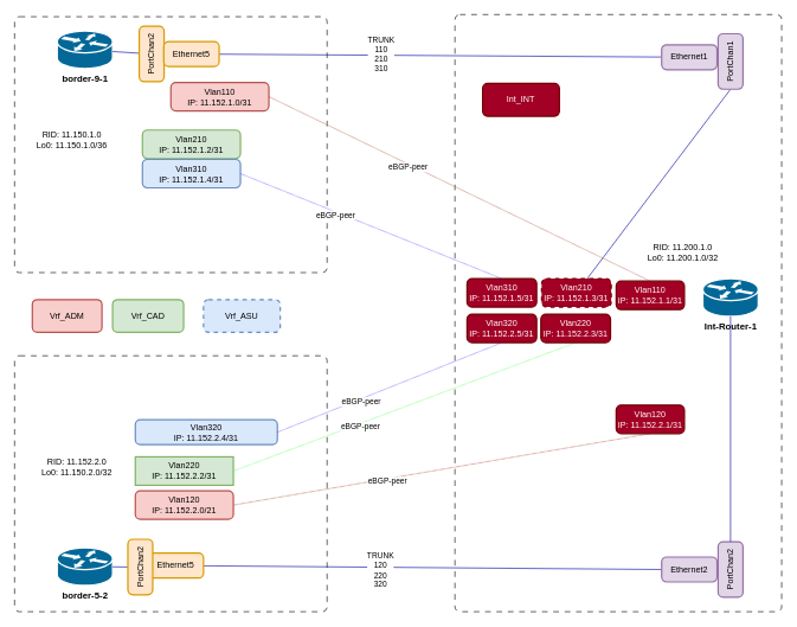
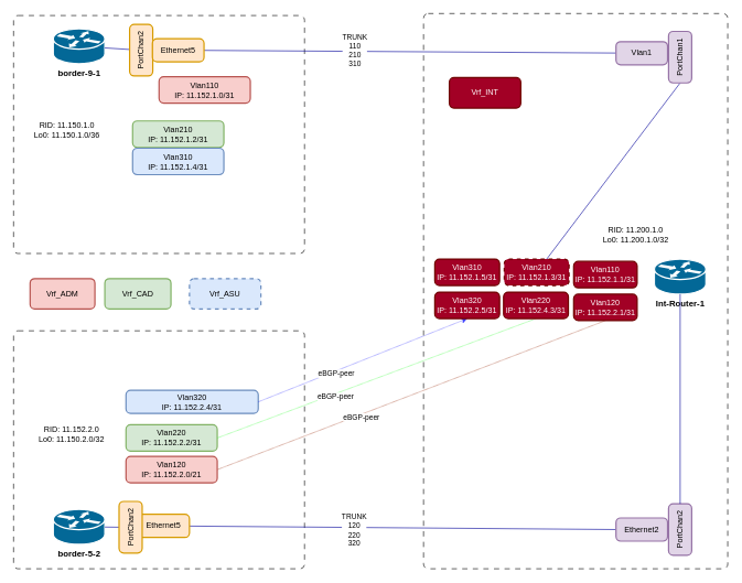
  <mxCell id="0" />
  <mxCell id="1" parent="0" />
  <mxCell id="2" value="" style="rounded=1;whiteSpace=wrap;html=1;absoluteArcSize=1;arcSize=14;strokeWidth=1;fillColor=none;dashed=1;dashPattern=8 8;" parent="1" vertex="1"><mxGeometry x="640" y="20" width="460" height="840" as="geometry" /></mxCell>
  <mxCell id="3" value="" style="rounded=1;whiteSpace=wrap;html=1;absoluteArcSize=1;arcSize=14;strokeWidth=1;fillColor=none;dashed=1;dashPattern=8 8;" parent="1" vertex="1"><mxGeometry x="20" y="500" width="440" height="360" as="geometry" /></mxCell>
  <mxCell id="4" value="" style="rounded=1;whiteSpace=wrap;html=1;absoluteArcSize=1;arcSize=14;strokeWidth=1;fillColor=none;dashed=1;dashPattern=8 8;" parent="1" vertex="1"><mxGeometry x="20" y="23" width="440" height="360" as="geometry" /></mxCell>
  <mxCell id="5" value="border-9-1" style="shape=mxgraph.cisco.routers.router;sketch=0;html=1;pointerEvents=1;dashed=0;fillColor=#036897;strokeColor=#ffffff;strokeWidth=2;verticalLabelPosition=bottom;verticalAlign=top;align=center;outlineConnect=0;fontStyle=1;fontSize=13;" parent="1" vertex="1"><mxGeometry x="80" y="43" width="78" height="53" as="geometry" /></mxCell>
  <mxCell id="6" value="border-5-2" style="shape=mxgraph.cisco.routers.router;sketch=0;html=1;pointerEvents=1;dashed=0;fillColor=#036897;strokeColor=#ffffff;strokeWidth=2;verticalLabelPosition=bottom;verticalAlign=top;align=center;outlineConnect=0;fontStyle=1;fontSize=13;" parent="1" vertex="1"><mxGeometry x="80" y="770" width="78" height="53" as="geometry" /></mxCell>
  <mxCell id="7" value="Int-Router-1" style="shape=mxgraph.cisco.routers.router;sketch=0;html=1;pointerEvents=1;dashed=0;fillColor=#036897;strokeColor=#ffffff;strokeWidth=2;verticalLabelPosition=bottom;verticalAlign=top;align=center;outlineConnect=0;fontStyle=1;fontSize=13;" parent="1" vertex="1"><mxGeometry x="989" y="391.5" width="78" height="53" as="geometry" /></mxCell>
  <mxCell id="8" value="" style="endArrow=none;html=1;rounded=0;fontSize=8;strokeColor=#000099;exitX=0;exitY=0.5;exitDx=0;exitDy=0;" parent="1" source="38" target="18" edge="1"><mxGeometry width="50" height="50" relative="1" as="geometry"><mxPoint x="-158" y="1018" as="sourcePoint" /><mxPoint x="-329" y="821" as="targetPoint" /></mxGeometry></mxCell>
  <mxCell id="9" value="" style="endArrow=none;html=1;rounded=0;entryX=0;entryY=0.5;entryDx=0;entryDy=0;fontSize=8;strokeColor=#000099;" parent="1" source="14" target="40" edge="1"><mxGeometry width="50" height="50" relative="1" as="geometry"><mxPoint x="547" y="393" as="sourcePoint" /><mxPoint x="538" y="238" as="targetPoint" /></mxGeometry></mxCell>
  <mxCell id="10" value="TRUNK&lt;br&gt;120&lt;br&gt;220&lt;br&gt;320" style="edgeLabel;html=1;align=center;verticalAlign=middle;resizable=0;points=[];" parent="9" vertex="1" connectable="0"><mxGeometry x="0.003" y="-2" relative="1" as="geometry"><mxPoint x="-74" y="1" as="offset" /></mxGeometry></mxCell>
  <mxCell id="11" value="" style="endArrow=none;html=1;rounded=0;fontSize=8;strokeColor=#000099;" parent="1" source="52" target="39" edge="1"><mxGeometry width="50" height="50" relative="1" as="geometry"><mxPoint x="468" y="114" as="sourcePoint" /><mxPoint x="960" y="114" as="targetPoint" /></mxGeometry></mxCell>
  <mxCell id="12" value="TRUNK&lt;br style=&quot;border-color: var(--border-color);&quot;&gt;110&lt;br style=&quot;border-color: var(--border-color);&quot;&gt;210&lt;br style=&quot;border-color: var(--border-color);&quot;&gt;310" style="edgeLabel;html=1;align=center;verticalAlign=middle;resizable=0;points=[];" parent="11" vertex="1" connectable="0"><mxGeometry x="-0.018" y="1" relative="1" as="geometry"><mxPoint x="-79" y="-1" as="offset" /></mxGeometry></mxCell>
  <mxCell id="13" value="" style="endArrow=none;html=1;rounded=0;entryX=0;entryY=0.5;entryDx=0;entryDy=0;fontSize=8;strokeColor=#000099;" parent="1" source="16" target="14" edge="1"><mxGeometry width="50" height="50" relative="1" as="geometry"><mxPoint x="162" y="767.75" as="sourcePoint" /><mxPoint x="520" y="479.75" as="targetPoint" /></mxGeometry></mxCell>
  <mxCell id="14" value="Ethernet5" style="rounded=1;whiteSpace=wrap;html=1;absoluteArcSize=1;arcSize=14;strokeWidth=2;fillColor=#ffe6cc;strokeColor=#d79b00;" parent="1" vertex="1"><mxGeometry x="208" y="777.63" width="78" height="35" as="geometry" /></mxCell>
  <mxCell id="15" value="" style="endArrow=none;html=1;rounded=0;entryX=0.5;entryY=0;entryDx=0;entryDy=0;fontSize=8;strokeColor=#000099;" parent="1" source="6" target="16" edge="1"><mxGeometry width="50" height="50" relative="1" as="geometry"><mxPoint x="146" y="770" as="sourcePoint" /><mxPoint x="210" y="707" as="targetPoint" /></mxGeometry></mxCell>
  <mxCell id="16" value="PortChan2" style="rounded=1;whiteSpace=wrap;html=1;absoluteArcSize=1;arcSize=14;strokeWidth=2;rotation=-90;fillColor=#ffe6cc;strokeColor=#d79b00;" parent="1" vertex="1"><mxGeometry x="158" y="779.63" width="78" height="35" as="geometry" /></mxCell>
  <mxCell id="17" value="Vlan110&lt;br&gt;IP: 11.152.1.1/31" style="rounded=1;whiteSpace=wrap;html=1;absoluteArcSize=1;arcSize=14;strokeWidth=2;fillColor=#a20025;strokeColor=#6F0000;fontColor=#ffffff;" parent="1" vertex="1"><mxGeometry x="867" y="395" width="96" height="40" as="geometry" /></mxCell>
  <mxCell id="18" value="Vlan210&lt;br&gt;IP: 11.152.1.3/31" style="rounded=1;whiteSpace=wrap;html=1;absoluteArcSize=1;arcSize=14;strokeWidth=2;fillColor=#a20025;strokeColor=#6F0000;fontColor=#ffffff;dashed=1;" parent="1" vertex="1"><mxGeometry x="762" y="391.5" width="98" height="40" as="geometry" /></mxCell>
  <mxCell id="19" value="Vlan310&lt;br&gt;IP: 11.152.1.5/31" style="rounded=1;whiteSpace=wrap;html=1;absoluteArcSize=1;arcSize=14;strokeWidth=2;fillColor=#a20025;strokeColor=#6F0000;fontColor=#ffffff;" parent="1" vertex="1"><mxGeometry x="657" y="391.5" width="98" height="40" as="geometry" /></mxCell>
- <mxCell id="20" value="Vlan220&lt;br&gt;IP: 11.152.2.2/31" style="whiteSpace=wrap;html=1;absoluteArcSize=1;arcSize=14;strokeWidth=2;fillColor=#d5e8d4;strokeColor=#82b366;rounded=0;" parent="1" vertex="1"><mxGeometry x="190" y="642.13" width="138" height="40" as="geometry" /></mxCell>
+ <mxCell id="20" value="Vlan220&lt;br&gt;IP: 11.152.2.2/31" style="rounded=1;whiteSpace=wrap;html=1;absoluteArcSize=1;arcSize=14;strokeWidth=2;fillColor=#d5e8d4;strokeColor=#82b366;" parent="1" vertex="1"><mxGeometry x="190" y="642.13" width="138" height="40" as="geometry" /></mxCell>
  <mxCell id="21" value="Vlan320&lt;br&gt;IP: 11.152.2.4/31" style="rounded=1;whiteSpace=wrap;html=1;absoluteArcSize=1;arcSize=14;strokeWidth=2;fillColor=#dae8fc;strokeColor=#6c8ebf;" parent="1" vertex="1"><mxGeometry x="190" y="590" width="200" height="35" as="geometry" /></mxCell>
  <mxCell id="22" value="Vlan110&lt;br&gt;IP: 11.152.1.0/31" style="rounded=1;whiteSpace=wrap;html=1;absoluteArcSize=1;arcSize=14;strokeWidth=2;fillColor=#f8cecc;strokeColor=#b85450;" parent="1" vertex="1"><mxGeometry x="240" y="115.5" width="138" height="40" as="geometry" /></mxCell>
  <mxCell id="23" value="Vlan210&lt;br&gt;IP: 11.152.1.2/31" style="rounded=1;whiteSpace=wrap;html=1;absoluteArcSize=1;arcSize=14;strokeWidth=2;fillColor=#d5e8d4;strokeColor=#82b366;" parent="1" vertex="1"><mxGeometry x="200" y="182.5" width="138" height="40" as="geometry" /></mxCell>
  <mxCell id="24" value="Vlan310&lt;br&gt;IP: 11.152.1.4/31" style="rounded=1;whiteSpace=wrap;html=1;absoluteArcSize=1;arcSize=14;strokeWidth=2;fillColor=#dae8fc;strokeColor=#6c8ebf;" parent="1" vertex="1"><mxGeometry x="200" y="223.75" width="138" height="40" as="geometry" /></mxCell>
  <mxCell id="25" value="Vrf_ADM" style="rounded=1;whiteSpace=wrap;html=1;absoluteArcSize=1;arcSize=14;strokeWidth=2;fillColor=#f8cecc;strokeColor=#b85450;" parent="1" vertex="1"><mxGeometry x="45" y="421" width="98" height="46" as="geometry" /></mxCell>
  <mxCell id="26" value="Vrf_CAD" style="rounded=1;whiteSpace=wrap;html=1;absoluteArcSize=1;arcSize=14;strokeWidth=2;fillColor=#d5e8d4;strokeColor=#82b366;" parent="1" vertex="1"><mxGeometry x="158" y="421" width="100" height="46" as="geometry" /></mxCell>
  <mxCell id="27" value="Vrf_ASU" style="rounded=1;whiteSpace=wrap;html=1;absoluteArcSize=1;arcSize=14;strokeWidth=2;fillColor=#dae8fc;strokeColor=#6c8ebf;dashed=1;" parent="1" vertex="1"><mxGeometry x="286" y="421" width="108" height="46" as="geometry" /></mxCell>
  <mxCell id="28" value="" style="endArrow=none;html=1;rounded=0;entryX=0.5;entryY=1;entryDx=0;entryDy=0;fontSize=8;strokeColor=#992D0C;exitX=1;exitY=0.5;exitDx=0;exitDy=0;dashed=1;dashPattern=1 1;" parent="1" source="42" target="41" edge="1"><mxGeometry width="50" height="50" relative="1" as="geometry"><mxPoint x="328" y="620.13" as="sourcePoint" /><mxPoint x="455" y="179" as="targetPoint" /></mxGeometry></mxCell>
  <mxCell id="29" value="eBGP-peer" style="edgeLabel;html=1;align=center;verticalAlign=middle;resizable=0;points=[];" parent="28" vertex="1" connectable="0"><mxGeometry x="-0.264" y="-4" relative="1" as="geometry"><mxPoint as="offset" /></mxGeometry></mxCell>
- <mxCell id="30" value="" style="endArrow=none;html=1;rounded=0;fontSize=8;strokeColor=#992D0C;exitX=1;exitY=0.5;exitDx=0;exitDy=0;entryX=0.5;entryY=0;entryDx=0;entryDy=0;dashed=1;dashPattern=1 1;" parent="1" source="22" target="17" edge="1"><mxGeometry width="50" height="50" relative="1" as="geometry"><mxPoint x="338" y="630" as="sourcePoint" /><mxPoint x="1050" y="230" as="targetPoint" /></mxGeometry></mxCell>
- <mxCell id="31" value="eBGP-peer" style="edgeLabel;html=1;align=center;verticalAlign=middle;resizable=0;points=[];" parent="30" vertex="1" connectable="0"><mxGeometry x="-0.264" y="-4" relative="1" as="geometry"><mxPoint as="offset" /></mxGeometry></mxCell>
  <mxCell id="32" value="" style="endArrow=none;html=1;rounded=0;fontSize=8;strokeColor=#33FF33;exitX=1;exitY=0.5;exitDx=0;exitDy=0;entryX=0.5;entryY=1;entryDx=0;entryDy=0;dashed=1;dashPattern=1 1;" parent="1" source="20" target="43" edge="1"><mxGeometry width="50" height="50" relative="1" as="geometry"><mxPoint x="348" y="140" as="sourcePoint" /><mxPoint x="1152" y="380" as="targetPoint" /></mxGeometry></mxCell>
  <mxCell id="33" value="eBGP-peer" style="edgeLabel;html=1;align=center;verticalAlign=middle;resizable=0;points=[];" parent="32" vertex="1" connectable="0"><mxGeometry x="-0.264" y="-4" relative="1" as="geometry"><mxPoint as="offset" /></mxGeometry></mxCell>
- <mxCell id="34" value="" style="endArrow=none;html=1;rounded=0;fontSize=8;strokeColor=#3333FF;exitX=1;exitY=0.5;exitDx=0;exitDy=0;entryX=0.5;entryY=0;entryDx=0;entryDy=0;dashed=1;dashPattern=1 1;" parent="1" source="24" target="19" edge="1"><mxGeometry width="50" height="50" relative="1" as="geometry"><mxPoint x="348" y="140" as="sourcePoint" /><mxPoint x="1152" y="380" as="targetPoint" /></mxGeometry></mxCell>
- <mxCell id="35" value="eBGP-peer" style="edgeLabel;html=1;align=center;verticalAlign=middle;resizable=0;points=[];" parent="34" vertex="1" connectable="0"><mxGeometry x="-0.264" y="-4" relative="1" as="geometry"><mxPoint as="offset" /></mxGeometry></mxCell>
- <mxCell id="36" value="" style="endArrow=none;html=1;rounded=0;fontSize=8;strokeColor=#3333FF;exitX=1;exitY=0.5;exitDx=0;exitDy=0;entryX=0.5;entryY=1;entryDx=0;entryDy=0;dashed=1;dashPattern=1 1;" parent="1" source="21" target="45" edge="1"><mxGeometry width="50" height="50" relative="1" as="geometry"><mxPoint x="348" y="181" as="sourcePoint" /><mxPoint x="1152" y="452" as="targetPoint" /></mxGeometry></mxCell>
+ <mxCell id="36" value="" style="endArrow=classic;html=1;rounded=0;fontSize=8;strokeColor=#3333FF;exitX=1;exitY=0.5;exitDx=0;exitDy=0;entryX=0.5;entryY=1;entryDx=0;entryDy=0;dashed=1;dashPattern=1 1;" parent="1" source="21" target="45" edge="1"><mxGeometry width="50" height="50" relative="1" as="geometry"><mxPoint x="348" y="181" as="sourcePoint" /><mxPoint x="1152" y="452" as="targetPoint" /></mxGeometry></mxCell>
  <mxCell id="37" value="eBGP-peer" style="edgeLabel;html=1;align=center;verticalAlign=middle;resizable=0;points=[];" parent="36" vertex="1" connectable="0"><mxGeometry x="-0.264" y="-4" relative="1" as="geometry"><mxPoint as="offset" /></mxGeometry></mxCell>
  <mxCell id="38" value="PortChan1" style="rounded=1;whiteSpace=wrap;html=1;absoluteArcSize=1;arcSize=14;strokeWidth=2;rotation=-90;fillColor=#e1d5e7;strokeColor=#9673a6;" parent="1" vertex="1"><mxGeometry x="989" y="68.5" width="78" height="35" as="geometry" /></mxCell>
- <mxCell id="39" value="Ethernet1" style="rounded=1;whiteSpace=wrap;html=1;absoluteArcSize=1;arcSize=14;strokeWidth=2;fillColor=#e1d5e7;strokeColor=#9673a6;" parent="1" vertex="1"><mxGeometry x="931" y="62.5" width="78" height="35" as="geometry" /></mxCell>
+ <mxCell id="39" value="Vlan1" style="rounded=1;whiteSpace=wrap;html=1;absoluteArcSize=1;arcSize=14;strokeWidth=2;fillColor=#e1d5e7;strokeColor=#9673a6;" parent="1" vertex="1"><mxGeometry x="931" y="62.5" width="78" height="35" as="geometry" /></mxCell>
  <mxCell id="40" value="Ethernet2" style="rounded=1;whiteSpace=wrap;html=1;absoluteArcSize=1;arcSize=14;strokeWidth=2;fillColor=#e1d5e7;strokeColor=#9673a6;" parent="1" vertex="1"><mxGeometry x="931" y="783.13" width="78" height="35" as="geometry" /></mxCell>
- <mxCell id="41" value="Vlan120&lt;br&gt;IP: 11.152.2.1/31" style="rounded=1;whiteSpace=wrap;html=1;absoluteArcSize=1;arcSize=14;strokeWidth=2;fillColor=#a20025;strokeColor=#6F0000;fontColor=#ffffff;" parent="1" vertex="1"><mxGeometry x="867" y="569.5" width="96" height="40" as="geometry" /></mxCell>
+ <mxCell id="41" value="Vlan120&lt;br&gt;IP: 11.152.2.1/31" style="rounded=1;whiteSpace=wrap;html=1;absoluteArcSize=1;arcSize=14;strokeWidth=2;fillColor=#a20025;strokeColor=#6F0000;fontColor=#ffffff;" parent="1" vertex="1"><mxGeometry x="867" y="444.5" width="96" height="40" as="geometry" /></mxCell>
  <mxCell id="42" value="Vlan120&lt;br&gt;IP: 11.152.2.0/21" style="rounded=1;whiteSpace=wrap;html=1;absoluteArcSize=1;arcSize=14;strokeWidth=2;fillColor=#f8cecc;strokeColor=#b85450;" parent="1" vertex="1"><mxGeometry x="190" y="690" width="138" height="40" as="geometry" /></mxCell>
- <mxCell id="43" value="Vlan220&lt;br&gt;IP: 11.152.2.3/31" style="rounded=1;whiteSpace=wrap;html=1;absoluteArcSize=1;arcSize=14;strokeWidth=2;fillColor=#a20025;strokeColor=#6F0000;fontColor=#ffffff;" parent="1" vertex="1"><mxGeometry x="761" y="441.5" width="98" height="40" as="geometry" /></mxCell>
+ <mxCell id="43" value="Vlan220&lt;br&gt;IP: 11.152.4.3/31" style="rounded=1;whiteSpace=wrap;html=1;absoluteArcSize=1;arcSize=14;strokeWidth=2;fillColor=#a20025;strokeColor=#6F0000;fontColor=#ffffff;" parent="1" vertex="1"><mxGeometry x="761" y="441.5" width="98" height="40" as="geometry" /></mxCell>
  <mxCell id="44" value="PortChan2" style="rounded=1;whiteSpace=wrap;html=1;absoluteArcSize=1;arcSize=14;strokeWidth=2;rotation=-90;fillColor=#e1d5e7;strokeColor=#9673a6;" parent="1" vertex="1"><mxGeometry x="989" y="783.13" width="78" height="35" as="geometry" /></mxCell>
  <mxCell id="45" value="Vlan320&lt;br&gt;IP: 11.152.2.5/31" style="rounded=1;whiteSpace=wrap;html=1;absoluteArcSize=1;arcSize=14;strokeWidth=2;fillColor=#a20025;strokeColor=#6F0000;fontColor=#ffffff;" parent="1" vertex="1"><mxGeometry x="657" y="441.5" width="98" height="40" as="geometry" /></mxCell>
  <mxCell id="46" value="RID: 11.150.1.0&lt;br&gt;Lo0: 11.150.1.0/36" style="text;align=center;html=1;verticalAlign=middle;whiteSpace=wrap;rounded=0;" parent="1" vertex="1"><mxGeometry x="35" y="180.5" width="132" height="30" as="geometry" /></mxCell>
  <mxCell id="47" value="RID: 11.152.2.0&lt;br&gt;Lo0: 11.150.2.0/32" style="text;align=center;html=1;verticalAlign=middle;whiteSpace=wrap;rounded=0;" parent="1" vertex="1"><mxGeometry x="42" y="642.13" width="132" height="30" as="geometry" /></mxCell>
  <mxCell id="48" value="RID: 11.200.1.0&lt;br&gt;Lo0: 11.200.1.0/32" style="text;align=center;html=1;verticalAlign=middle;whiteSpace=wrap;rounded=0;" parent="1" vertex="1"><mxGeometry x="895" y="339" width="132" height="30" as="geometry" /></mxCell>
  <mxCell id="49" value="" style="endArrow=none;html=1;rounded=0;fontSize=8;strokeColor=#000099;" parent="1" source="5" target="50" edge="1"><mxGeometry width="50" height="50" relative="1" as="geometry"><mxPoint x="158" y="69.5" as="sourcePoint" /><mxPoint x="824" y="75.5" as="targetPoint" /></mxGeometry></mxCell>
  <mxCell id="50" value="PortChan2" style="rounded=1;whiteSpace=wrap;html=1;absoluteArcSize=1;arcSize=14;strokeWidth=2;rotation=-90;fillColor=#ffe6cc;strokeColor=#d79b00;" parent="1" vertex="1"><mxGeometry x="174" y="58" width="78" height="35" as="geometry" /></mxCell>
  <mxCell id="51" value="" style="endArrow=none;html=1;rounded=0;fontSize=8;strokeColor=#000099;" parent="1" source="50" target="52" edge="1"><mxGeometry width="50" height="50" relative="1" as="geometry"><mxPoint x="231" y="75.5" as="sourcePoint" /><mxPoint x="824" y="75.5" as="targetPoint" /></mxGeometry></mxCell>
  <mxCell id="52" value="Ethernet5" style="rounded=1;whiteSpace=wrap;html=1;absoluteArcSize=1;arcSize=14;strokeWidth=2;fillColor=#ffe6cc;strokeColor=#d79b00;" parent="1" vertex="1"><mxGeometry x="230" y="58" width="78" height="35" as="geometry" /></mxCell>
  <mxCell id="53" value="" style="endArrow=none;html=1;rounded=0;fontSize=8;strokeColor=#000099;exitX=0.5;exitY=1;exitDx=0;exitDy=0;entryX=1;entryY=0.5;entryDx=0;entryDy=0;exitPerimeter=0;" parent="1" source="7" target="44" edge="1"><mxGeometry width="50" height="50" relative="1" as="geometry"><mxPoint x="1038" y="104" as="sourcePoint" /><mxPoint x="1038" y="478" as="targetPoint" /></mxGeometry></mxCell>
- <mxCell id="54" value="Int_INT" style="rounded=1;whiteSpace=wrap;html=1;absoluteArcSize=1;arcSize=14;strokeWidth=2;fillColor=#a20025;strokeColor=#6F0000;fontColor=#ffffff;" parent="1" vertex="1"><mxGeometry x="679" y="117" width="108" height="46" as="geometry" /></mxCell>
+ <mxCell id="54" value="Vrf_INT" style="rounded=1;whiteSpace=wrap;html=1;absoluteArcSize=1;arcSize=14;strokeWidth=2;fillColor=#a20025;strokeColor=#6F0000;fontColor=#ffffff;" parent="1" vertex="1"><mxGeometry x="679" y="117" width="108" height="46" as="geometry" /></mxCell>
